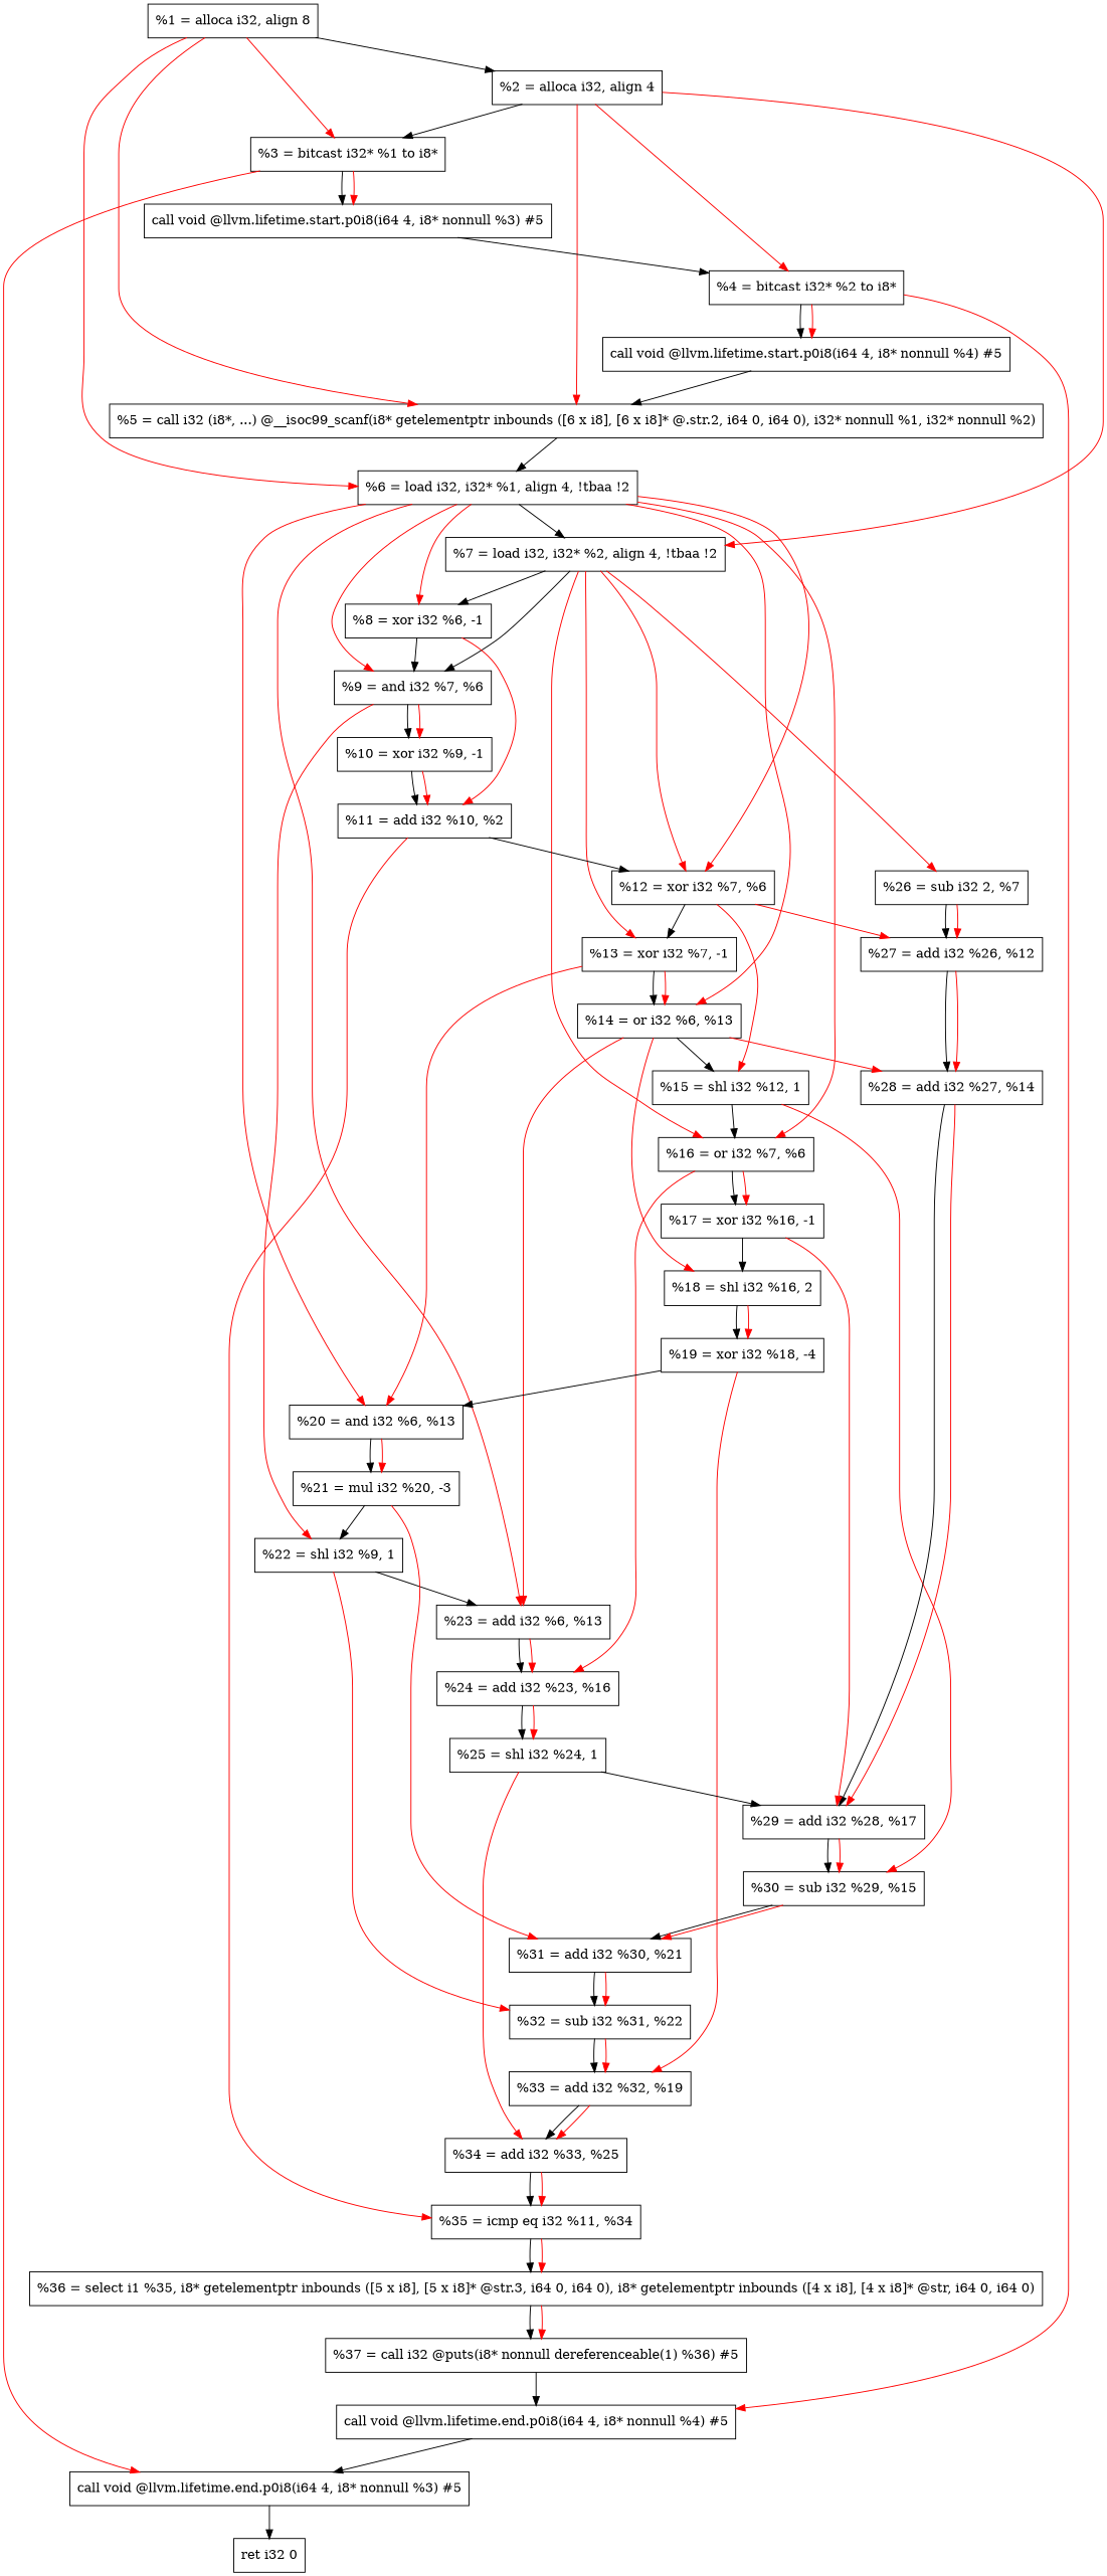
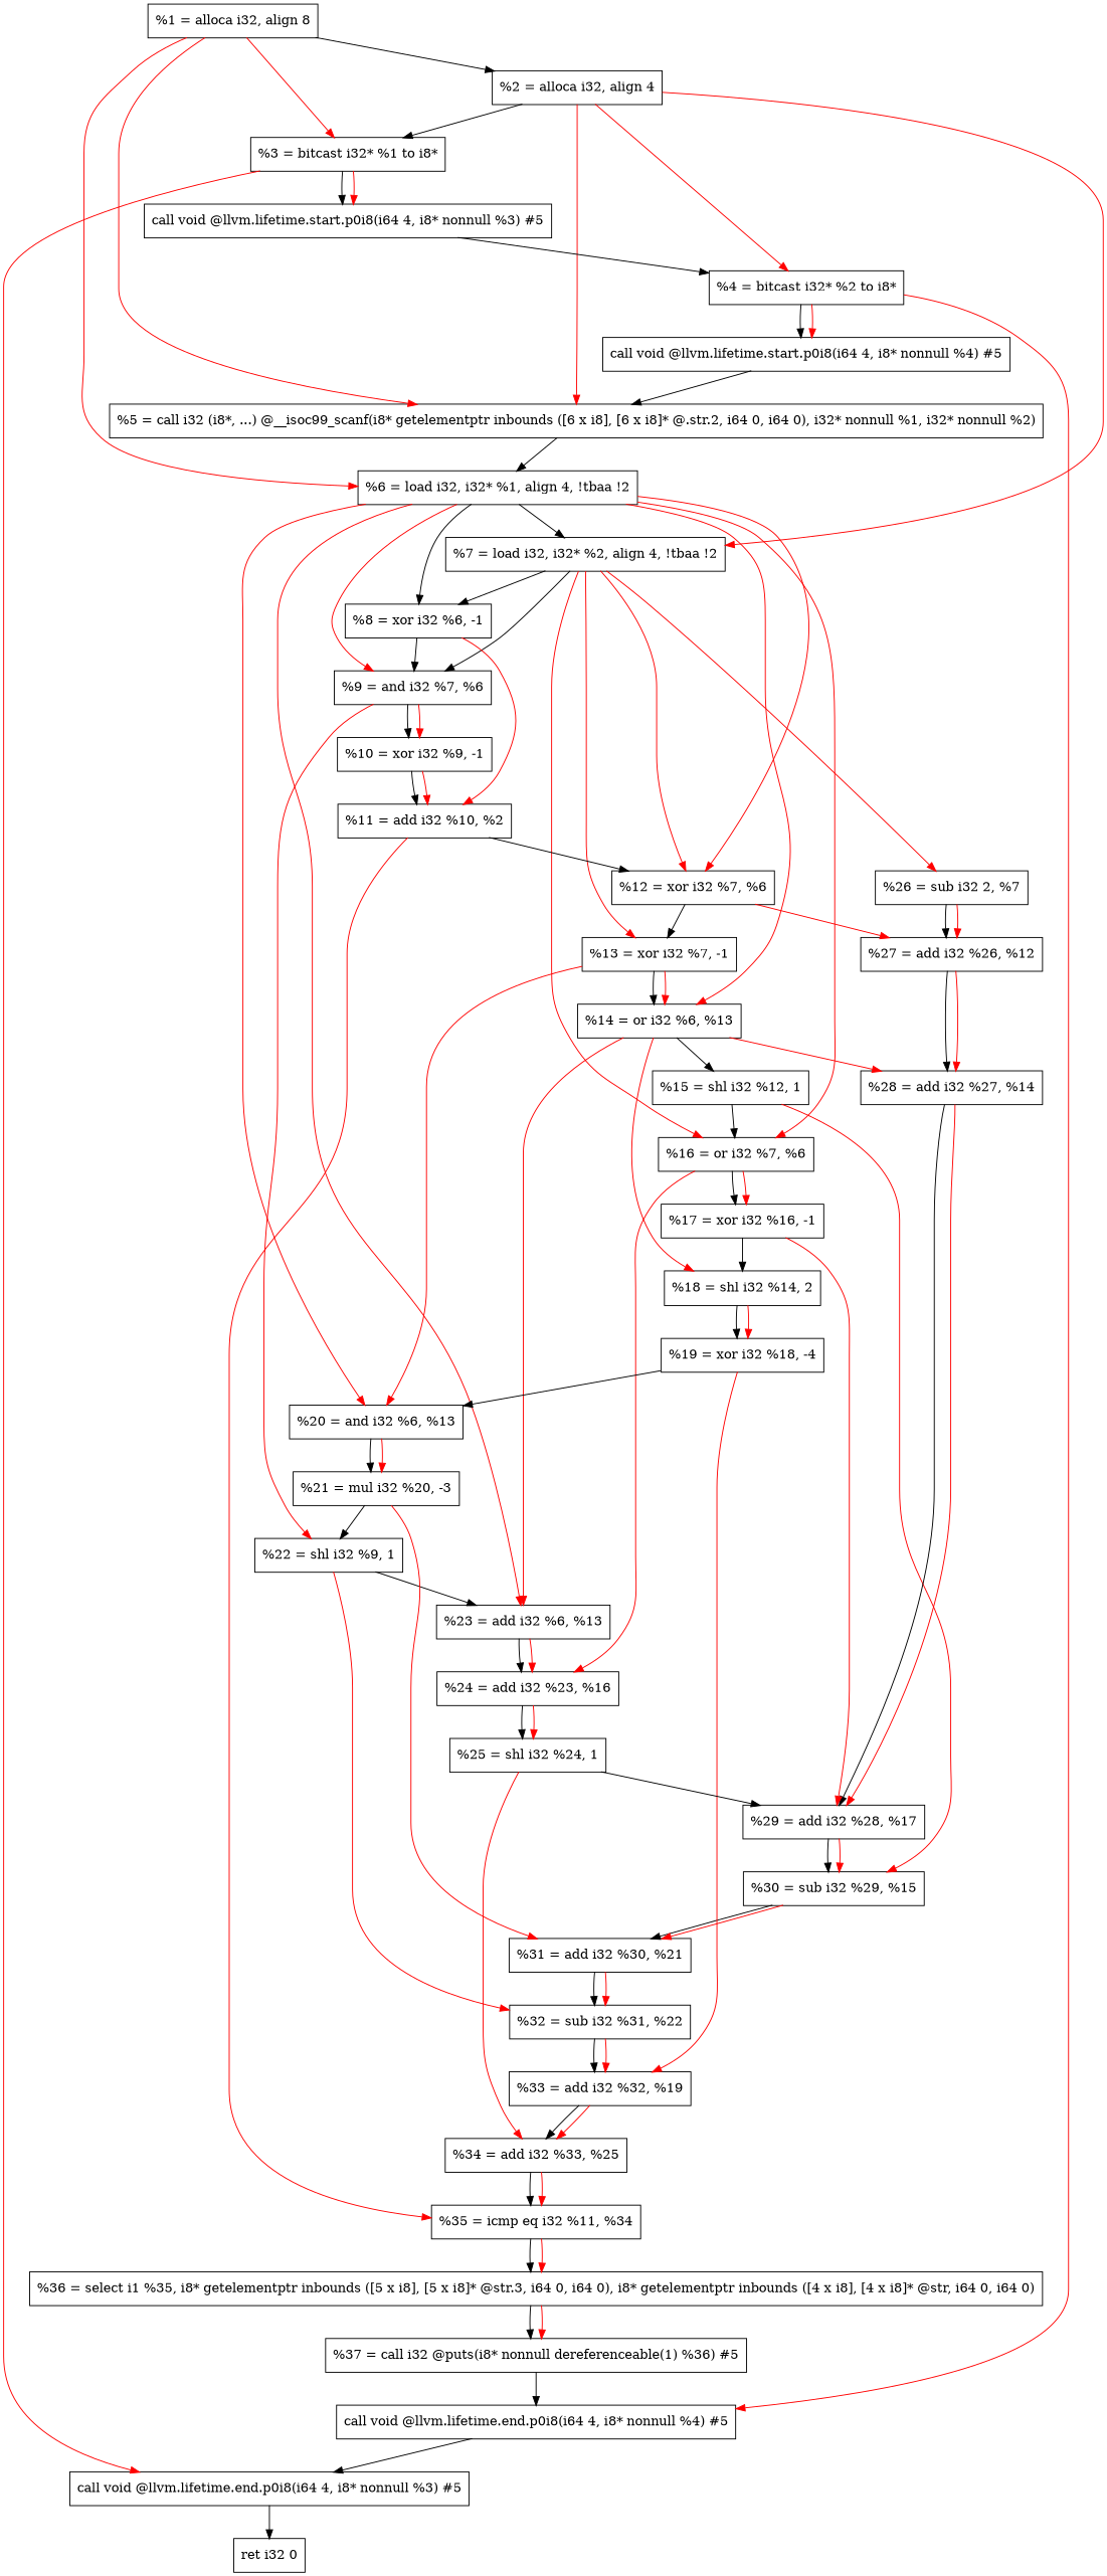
  digraph {
    node [shape=record]
    edge [color=red]
    n1 [label="%1 = alloca i32, align 8"]
    n2 [label="  %2 = alloca i32, align 4"]
    n3 [label="  %3 = bitcast i32* %1 to i8*"]
    n4 [label="  %5 = call i32 (i8*, ...) @__isoc99_scanf(i8* getelementptr inbounds ([6 x i8], [6 x i8]* @.str.2, i64 0, i64 0), i32* nonnull %1, i32* nonnull %2)"]
    n5 [label="  %6 = load i32, i32* %1, align 4, !tbaa !2"]
    n6 [label="  %4 = bitcast i32* %2 to i8*"]
    n7 [label="  %7 = load i32, i32* %2, align 4, !tbaa !2"]
    n8 [label="  call void @llvm.lifetime.start.p0i8(i64 4, i8* nonnull %3) #5"]
    n9 [label="  call void @llvm.lifetime.end.p0i8(i64 4, i8* nonnull %3) #5"]
    n10 [label="  %8 = xor i32 %6, -1"]
    n11 [label="  %9 = and i32 %7, %6"]
    n12 [label="  %12 = xor i32 %7, %6"]
    n13 [label="  %14 = or i32 %6, %13"]
    n14 [label="  %16 = or i32 %7, %6"]
    n15 [label="  %20 = and i32 %6, %13"]
    n16 [label="  %23 = add i32 %6, %13"]
    n17 [label="  call void @llvm.lifetime.start.p0i8(i64 4, i8* nonnull %4) #5"]
    n18 [label="  call void @llvm.lifetime.end.p0i8(i64 4, i8* nonnull %4) #5"]
    n19 [label="  %13 = xor i32 %7, -1"]
    n20 [label="  %26 = sub i32 2, %7"]
    n21 [label="  ret i32 0"]
    n22 [label="%11 = add i32 %10, %2"]
    n23 [label="  %10 = xor i32 %9, -1"]
    n24 [label="  %22 = shl i32 %9, 1"]
    n25 [label="  %15 = shl i32 %12, 1"]
    n26 [label="  %27 = add i32 %26, %12"]
-   n27 [label="%18 = shl i32 %16, 2"]
+   n27 [label="  %18 = shl i32 %14, 2"]
    n28 [label="  %28 = add i32 %27, %14"]
    n29 [label="  %17 = xor i32 %16, -1"]
    n30 [label="  %24 = add i32 %23, %16"]
    n31 [label="  %21 = mul i32 %20, -3"]
    n32 [label="  %35 = icmp eq i32 %11, %34"]
    n33 [label="  %32 = sub i32 %31, %22"]
    n34 [label="  %36 = select i1 %35, i8* getelementptr inbounds ([5 x i8], [5 x i8]* @str.3, i64 0, i64 0), i8* getelementptr inbounds ([4 x i8], [4 x i8]* @str, i64 0, i64 0)"]
    n35 [label="  %30 = sub i32 %29, %15"]
    n36 [label="  %19 = xor i32 %18, -4"]
    n37 [label="  %29 = add i32 %28, %17"]
    n38 [label="  %31 = add i32 %30, %21"]
    n39 [label="  %25 = shl i32 %24, 1"]
    n40 [label="  %33 = add i32 %32, %19"]
    n41 [label="  %34 = add i32 %33, %25"]
    n42 [label="  %37 = call i32 @puts(i8* nonnull dereferenceable(1) %36) #5"]
    n1 -> n2 [color=""]
    n1 -> n3
    n1 -> n4
    n1 -> n5
    n2 -> n3 [color=""]
    n2 -> n4
    n2 -> n6
    n2 -> n7
    n3 -> n8 [color=""]
    n3 -> n8
    n3 -> n9
    n4 -> n5 [color=""]
    n5 -> n7 [color=""]
-   n5 -> n10
+   n5 -> n10 [color=black]
    n5 -> n11
    n5 -> n12
    n5 -> n13
    n5 -> n14
    n5 -> n15
    n5 -> n16
    n6 -> n17 [color=""]
    n6 -> n17
    n6 -> n18
    n7 -> n10 [color=""]
    n7 -> n11 [color=black]
    n7 -> n12
    n7 -> n14
    n7 -> n19
    n7 -> n20
    n8 -> n6 [color=""]
    n9 -> n21 [color=""]
    n10 -> n11 [color=""]
    n10 -> n22
    n11 -> n23 [color=""]
    n11 -> n23
    n11 -> n24
    n12 -> n19 [color=""]
-   n12 -> n25
    n12 -> n26
    n13 -> n16
    n13 -> n25 [color=""]
    n13 -> n27
    n13 -> n28
    n14 -> n29 [color=""]
    n14 -> n29
    n14 -> n30
    n15 -> n31 [color=""]
    n15 -> n31
    n16 -> n30 [color=""]
    n16 -> n30
    n17 -> n4 [color=""]
    n18 -> n9 [color=""]
    n19 -> n13 [color=""]
    n19 -> n13
    n19 -> n15
    n20 -> n26 [color=""]
    n20 -> n26
    n22 -> n12 [color=""]
    n22 -> n32
    n23 -> n22 [color=""]
    n23 -> n22
    n24 -> n16 [color=""]
    n24 -> n33
    n25 -> n14 [color=""]
    n25 -> n35
    n26 -> n28 [color=""]
    n26 -> n28
    n27 -> n36 [color=""]
    n27 -> n36
    n28 -> n37 [color=""]
    n28 -> n37
    n29 -> n27 [color=""]
    n29 -> n37
    n30 -> n39 [color=""]
    n30 -> n39
    n31 -> n24 [color=""]
    n31 -> n38
    n32 -> n34 [color=""]
    n32 -> n34
    n33 -> n40 [color=""]
    n33 -> n40
    n34 -> n42 [color=""]
    n34 -> n42
    n35 -> n38 [color=""]
    n35 -> n38
    n36 -> n15 [color=""]
    n36 -> n40
    n37 -> n35 [color=""]
    n37 -> n35
    n38 -> n33 [color=""]
    n38 -> n33
    n39 -> n37 [color=""]
    n39 -> n41
    n40 -> n41 [color=""]
    n40 -> n41
    n41 -> n32 [color=""]
    n41 -> n32
    n42 -> n18 [color=""]
  }
